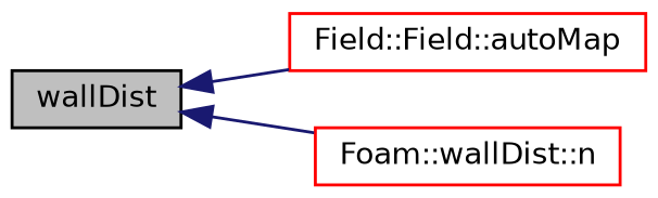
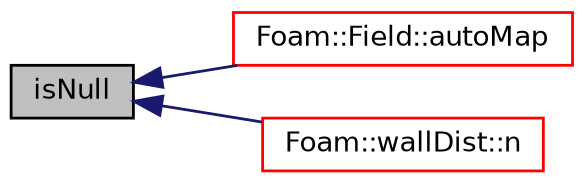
  digraph {
    rankdir=LR
    node [color=red fontname=Helvetica fontsize=10 shape=record]
    edge [color=midnightblue dir=back fontname=Helvetica fontsize=10 labelfontname=Helvetica labelfontsize=10 style=solid]
-   n1 [color=black fillcolor=grey75 fontcolor=black height=0.2 label=wallDist style=filled width=0.4]
-   n2 [height=0.2 label="Field::Field::autoMap" width=0.4]
+   n1 [color=black fillcolor=grey75 fontcolor=black height=0.2 label=isNull style=filled width=0.4]
+   n2 [height=0.2 label="Foam::Field::autoMap" width=0.4]
    n3 [height=0.2 label="Foam::wallDist::n" width=0.4]
    n1 -> n2
    n1 -> n3
  }
